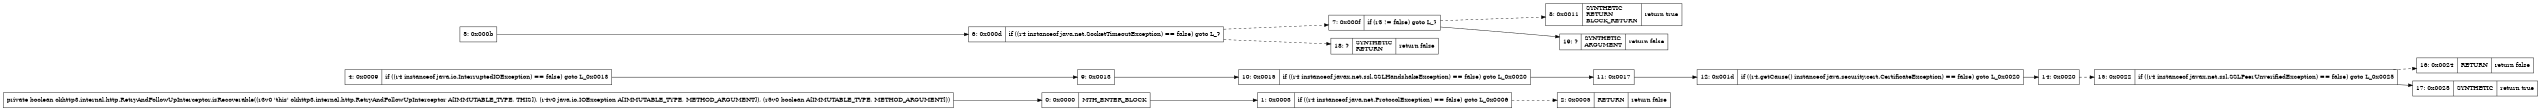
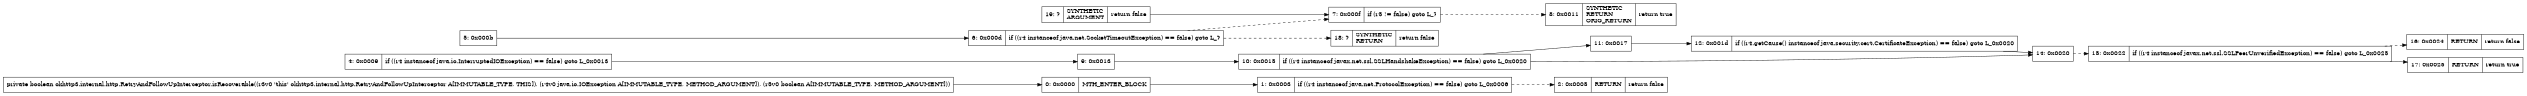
  digraph {
    rankdir=LR
    node [shape=record]
    n1 [label="{0\:\ 0x0000|MTH_ENTER_BLOCK\l}"]
    n2 [label="{1\:\ 0x0003|if ((r4 instanceof java.net.ProtocolException) == false) goto L_0x0006\l}"]
    n3 [label="{2\:\ 0x0005|RETURN\l|return false\l}"]
    n4 [label="{4\:\ 0x0009|if ((r4 instanceof java.io.InterruptedIOException) == false) goto L_0x0013\l}"]
    n5 [label="{9\:\ 0x0013}"]
    n6 [label="{5\:\ 0x000b}"]
    n7 [label="{6\:\ 0x000d|if ((r4 instanceof java.net.SocketTimeoutException) == false) goto L_?\l}"]
    n8 [label="{10\:\ 0x0015|if ((r4 instanceof javax.net.ssl.SSLHandshakeException) == false) goto L_0x0020\l}"]
    n9 [label="{7\:\ 0x000f|if (r5 != false) goto L_?\l}"]
    n10 [label="{18\:\ ?|SYNTHETIC\lRETURN\l|return false\l}"]
-   n11 [label="{8\:\ 0x0011|SYNTHETIC\lRETURN\lBLOCK_RETURN\l|return true\l}"]
+   n11 [label="{8\:\ 0x0011|SYNTHETIC\lRETURN\lORIG_RETURN\l|return true\l}"]
    n12 [label="{19\:\ ?|SYNTHETIC\lARGUMENT\l|return false\l}"]
    n13 [label="{11\:\ 0x0017}"]
    n14 [label="{14\:\ 0x0020}"]
    n15 [label="{12\:\ 0x001d|if ((r4.getCause() instanceof java.security.cert.CertificateException) == false) goto L_0x0020\l}"]
    n16 [label="{15\:\ 0x0022|if ((r4 instanceof javax.net.ssl.SSLPeerUnverifiedException) == false) goto L_0x0025\l}"]
    n17 [label="{16\:\ 0x0024|RETURN\l|return false\l}"]
-   n18 [label="{17\:\ 0x0025|SYNTHETIC\l|return true\l}"]
+   n18 [label="{17\:\ 0x0025|RETURN\l|return true\l}"]
    n19 [label="{private boolean okhttp3.internal.http.RetryAndFollowUpInterceptor.isRecoverable((r3v0 'this' okhttp3.internal.http.RetryAndFollowUpInterceptor A[IMMUTABLE_TYPE, THIS]), (r4v0 java.io.IOException A[IMMUTABLE_TYPE, METHOD_ARGUMENT]), (r5v0 boolean A[IMMUTABLE_TYPE, METHOD_ARGUMENT])) }"]
    n1 -> n2
    n2 -> n3 [style=dashed]
    n4 -> n5
    n5 -> n8
    n6 -> n7
    n7 -> n9 [style=dashed]
    n7 -> n10 [style=dashed]
    n8 -> n13 [style=solid]
+   n8 -> n14
    n9 -> n11 [style=dashed]
-   n9 -> n12
+   n12 -> n9
    n13 -> n15
    n14 -> n16 [style=dashed]
    n15 -> n14
    n16 -> n17 [style=dashed]
    n16 -> n18
    n19 -> n1
  }
